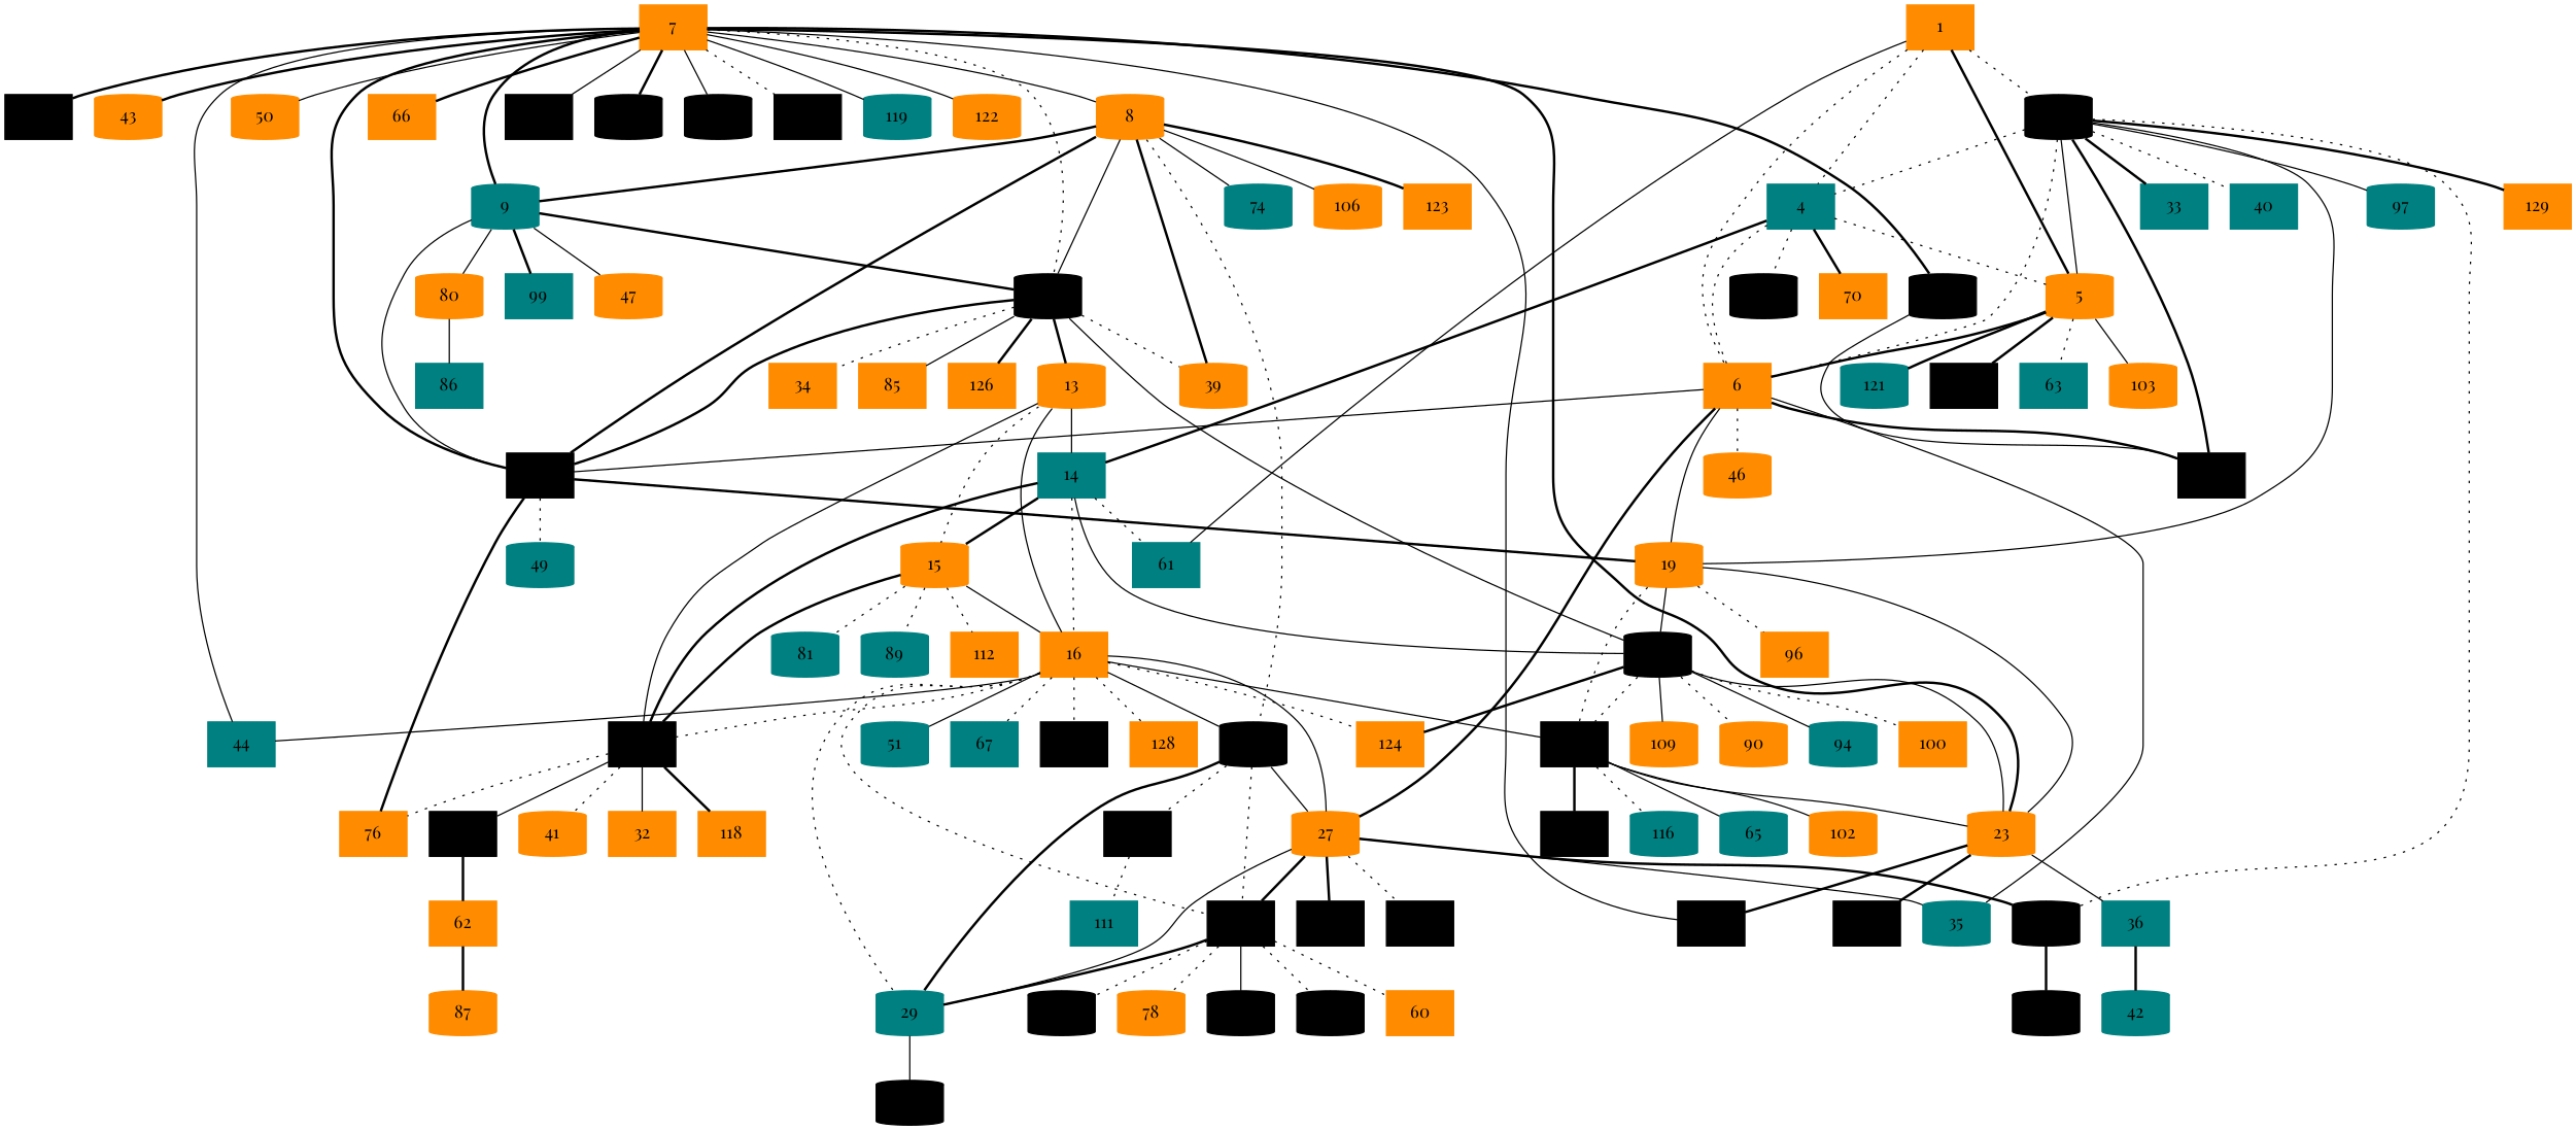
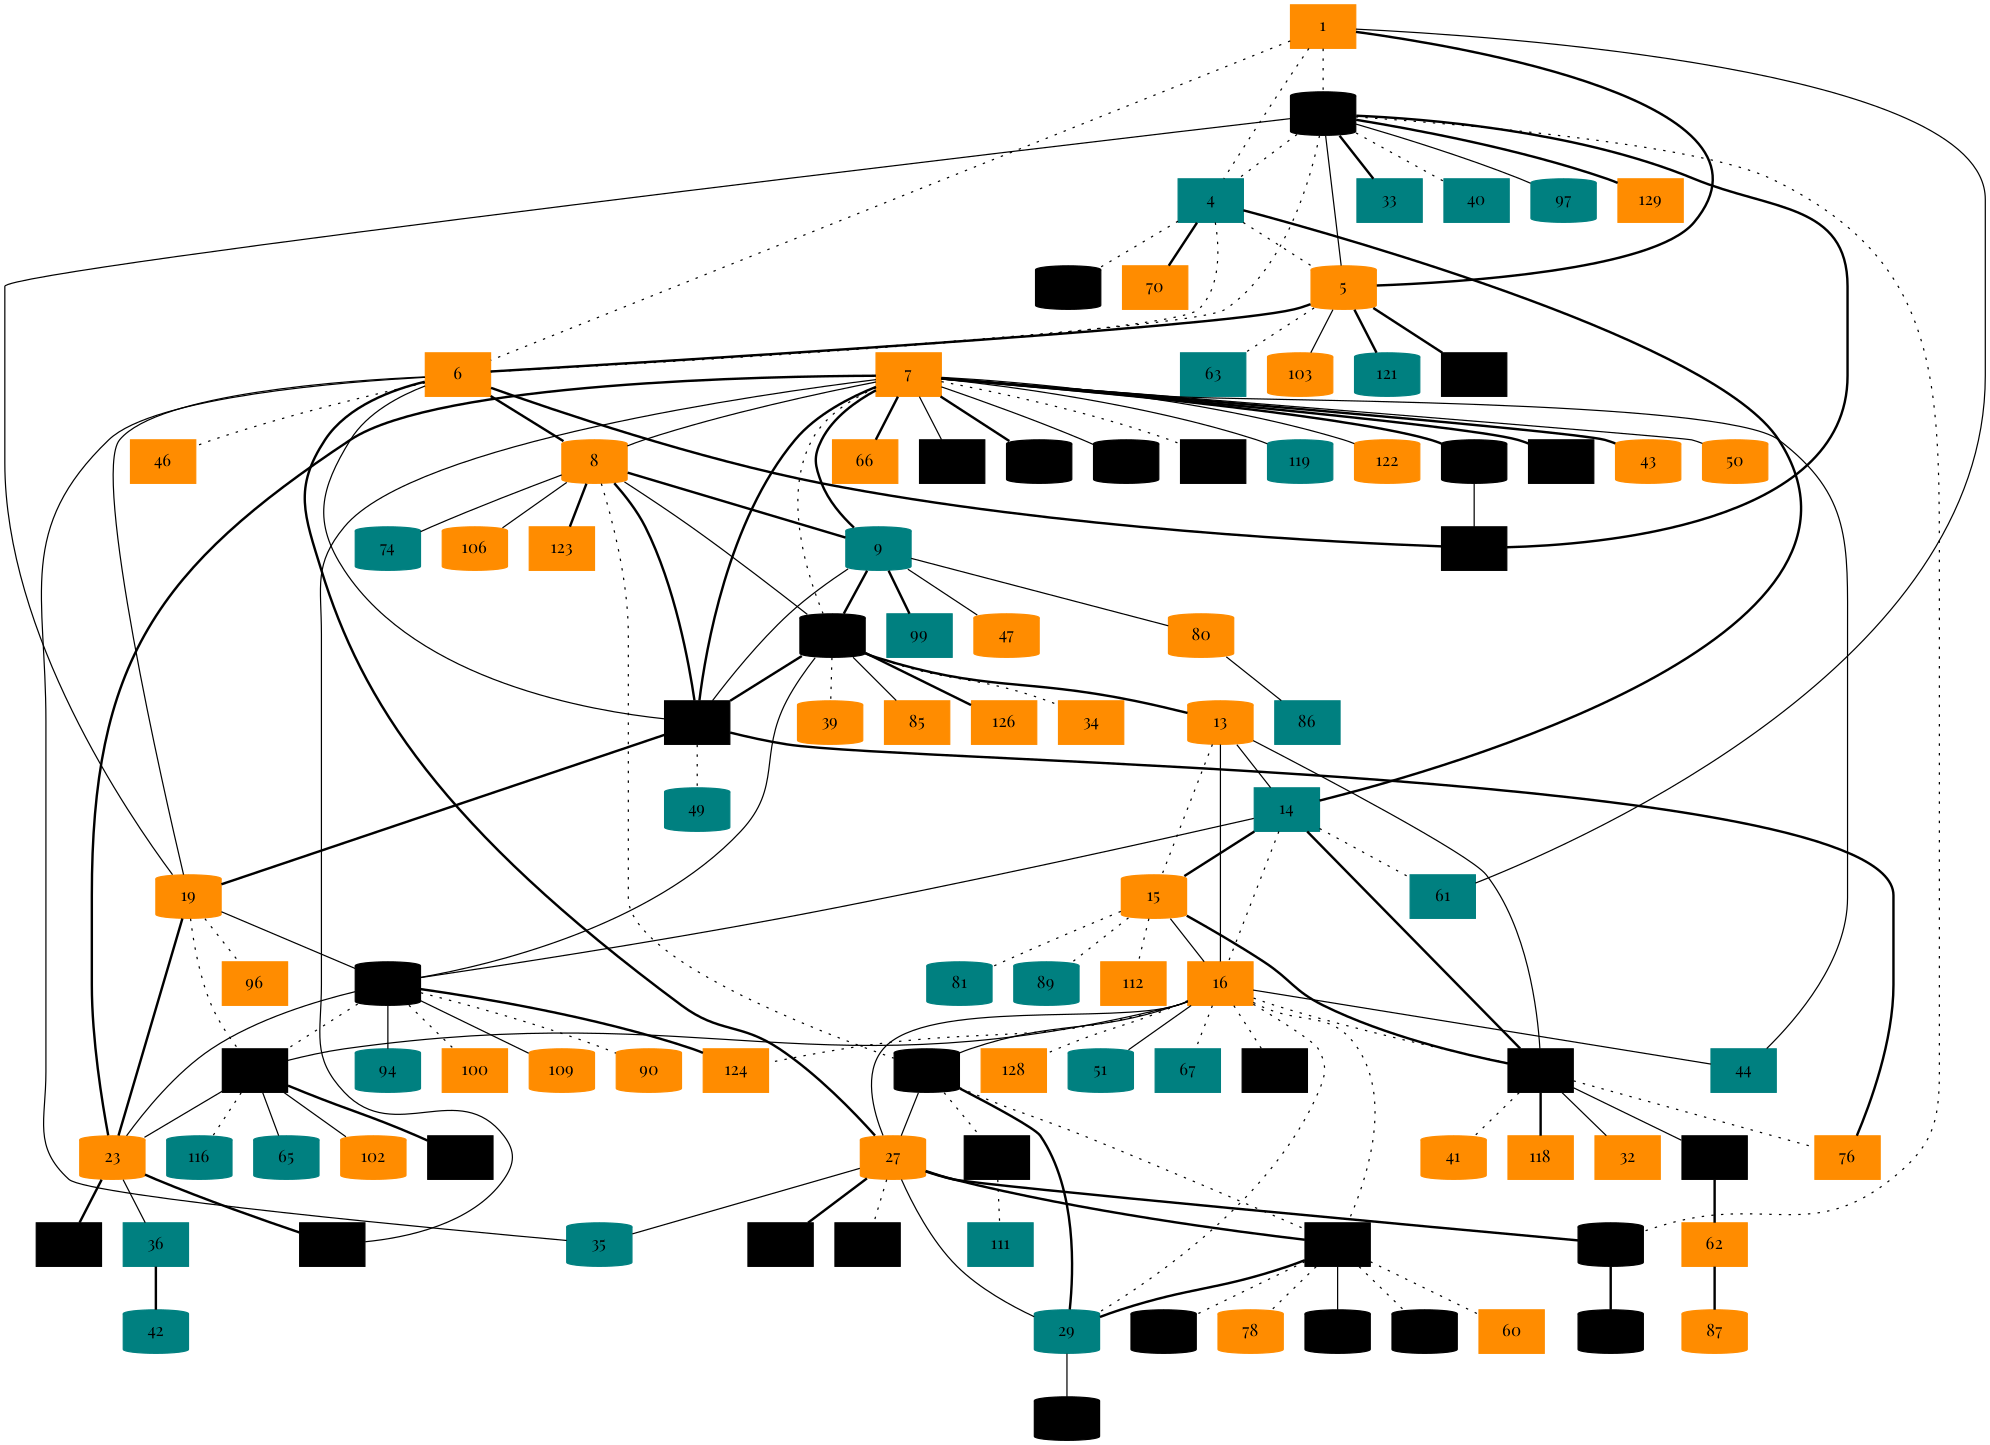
  graph {
    fontname="Playfair Display"
    node [color=darkorange fontname="Playfair Display" shape=box style=filled]
    edge [fontname="Playfair Display" style=solid]
    2 [color=black shape=cylinder super="+3"]
    4 [color=teal super="+71"]
    5 [shape=cylinder super="+84"]
    6 [super="+98"]
    19 [shape=cylinder super="+68"]
    33 [color=teal]
    40 [color=teal]
    95 [color=black super="+101"]
    97 [color=teal shape=cylinder]
    104 [color=black shape=cylinder]
    129
    1
    61 [color=teal]
    14 [color=teal]
    70
    92 [color=black shape=cylinder]
    63 [color=teal]
    103 [shape=cylinder]
    121 [color=teal shape=cylinder]
    130 [color=black]
    8 [shape=cylinder super="+38"]
    12 [color=black super="+52"]
    27 [shape=cylinder super="+59"]
    35 [color=teal shape=cylinder]
-   46 [shape=cylinder super="+75"]
+   46 [super="+75"]
    23 [shape=cylinder super="+69"]
    20 [color=black shape=cylinder super="+24"]
    21 [color=black super="+22"]
    96
    108 [color=black shape=cylinder super="+127"]
    15 [shape=cylinder super="+58"]
    16 [super="+26"]
    17 [color=black super="+45"]
    9 [color=teal shape=cylinder super="+120"]
    11 [color=black shape=cylinder super="+53"]
    25 [color=black shape=cylinder super="+30"]
    74 [color=teal shape=cylinder]
    106 [shape=cylinder]
    123
    49 [color=teal shape=cylinder]
    76
    28 [color=black super="+110"]
    29 [color=teal shape=cylinder super="+73"]
    31 [color=black]
    79 [color=black super="+107"]
    7 [super="+10"]
    37 [color=black]
    43 [shape=cylinder]
    44 [color=teal super="+117"]
    50 [shape=cylinder]
    64 [color=black]
    66
    82 [color=black shape=cylinder]
    83 [color=black]
    88 [color=black shape=cylinder]
    91 [color=black shape=cylinder]
    93 [color=black]
    119 [color=teal shape=cylinder]
    122 [shape=cylinder]
    47 [shape=cylinder]
    80 [shape=cylinder super="+125"]
    99 [color=teal]
    13 [shape=cylinder super="+18"]
    34
    39 [shape=cylinder]
    85
    126
    36 [color=teal]
    55 [color=black]
    54 [color=black]
    86 [color=teal]
    124
    90 [shape=cylinder]
    94 [color=teal shape=cylinder]
    100
    109 [shape=cylinder]
    81 [color=teal shape=cylinder]
    89 [color=teal shape=cylinder]
    112
    51 [color=teal shape=cylinder]
    67 [color=teal]
    113 [color=black]
    128
    32
    41 [shape=cylinder]
    48 [color=black super="+56"]
    118
    65 [color=teal shape=cylinder]
    102 [shape=cylinder]
    105 [color=black]
    116 [color=teal shape=cylinder]
    57 [color=black shape=cylinder]
    60
    77 [color=black shape=cylinder]
    78 [shape=cylinder]
    114 [color=black shape=cylinder]
    115 [color=black shape=cylinder]
    62 [super="+72"]
    42 [color=teal shape=cylinder]
    111 [color=teal]
    87 [shape=cylinder]
    2 -- 4 [style=dotted weight=2]
    2 -- 5 [weight=2]
    2 -- 6 [style=dotted weight=2]
    2 -- 19
    2 -- 33 [style=bold]
    2 -- 40 [style=dotted]
    2 -- 95 [style=bold]
    2 -- 97
    2 -- 104 [style=dotted]
    2 -- 129 [style=bold]
    4 -- 5 [style=dotted]
    4 -- 6 [style=dotted]
    4 -- 14 [style=bold]
    4 -- 70 [style=bold]
    4 -- 92 [style=dotted]
    5 -- 6 [style=bold]
    5 -- 63 [style=dotted]
    5 -- 103
    5 -- 121 [style=bold]
    5 -- 130 [style=bold]
    6 -- 19
    6 -- 95 [style=bold]
-   39 -- 8 [style=bold]
+   6 -- 8 [style=bold]
    6 -- 12
    6 -- 27 [style=bold]
    6 -- 35
    6 -- 46 [style=dotted]
-   19 -- 23
+   19 -- 23 [style=bold]
    19 -- 20 [weight=2]
    19 -- 21 [style=dotted weight=2]
    19 -- 96 [style=dotted]
    104 -- 108 [style=bold]
    1 -- 2 [style=dotted weight=2]
    1 -- 4 [style=dotted]
    1 -- 5 [style=bold]
    1 -- 6 [style=dotted]
    1 -- 61
    14 -- 61 [style=dotted]
    14 -- 20
    14 -- 15 [style=bold]
    14 -- 16 [style=dotted]
    14 -- 17 [style=bold]
    8 -- 12 [style=bold]
    8 -- 9 [style=bold]
    8 -- 11
    8 -- 25 [style=dotted]
    8 -- 74
    8 -- 106
    8 -- 123 [style=bold]
    12 -- 19 [style=bold]
    12 -- 49 [style=dotted]
    12 -- 76 [style=bold]
    27 -- 104 [style=bold]
    27 -- 35
    27 -- 28 [style=bold]
    27 -- 29
    27 -- 31 [style=bold]
    27 -- 79 [style=dotted]
    23 -- 64 [style=bold]
    23 -- 36
    23 -- 55 [style=bold]
    20 -- 23 [weight=2]
    20 -- 21 [style=dotted weight=4]
    20 -- 124 [style=bold]
    20 -- 90 [style=dotted]
    20 -- 94
    20 -- 100 [style=dotted]
    20 -- 109
    21 -- 23 [weight=2]
    21 -- 65
    21 -- 102
    21 -- 105 [style=bold]
    21 -- 116 [style=dotted]
    15 -- 16
    15 -- 17 [style=bold]
    15 -- 81 [style=dotted]
    15 -- 89 [style=dotted]
    15 -- 112 [style=dotted]
    16 -- 27
    16 -- 21
    16 -- 17 [style=dotted]
    16 -- 25 [weight=2]
    16 -- 28 [style=dotted]
    16 -- 29 [style=dotted]
    16 -- 44
    16 -- 124 [style=dotted]
    16 -- 51
    16 -- 67 [style=dotted]
    16 -- 113 [style=dotted]
    16 -- 128 [style=dotted]
    17 -- 76 [style=dotted]
    17 -- 32
    17 -- 41 [style=dotted]
    17 -- 48
    17 -- 118 [style=bold]
    9 -- 12
    9 -- 11 [style=bold]
    9 -- 47
    9 -- 80
    9 -- 99 [style=bold]
    11 -- 12 [style=bold]
    11 -- 20
    11 -- 13 [style=bold]
    11 -- 34 [style=dotted]
    11 -- 39 [style=dotted]
    11 -- 85
    11 -- 126 [style=bold]
    25 -- 27 [weight=2]
    25 -- 28 [style=dotted weight=2]
    25 -- 29 [style=bold weight=2]
    25 -- 54 [style=dotted]
    28 -- 29 [style=bold]
    28 -- 57 [style=dotted]
    28 -- 60 [style=dotted]
    28 -- 77 [style=dotted]
    28 -- 78 [style=dotted]
    28 -- 114
    29 -- 115
    7 -- 8 [weight=2]
    7 -- 12 [style=bold weight=2]
    7 -- 23 [style=bold]
    7 -- 9 [style=bold weight=2]
    7 -- 11 [style=dotted weight=2]
    7 -- 37 [style=bold]
    7 -- 43 [style=bold]
    7 -- 44
    7 -- 50
    7 -- 64
    7 -- 66 [style=bold]
    7 -- 82 [style=bold]
    7 -- 83
    7 -- 88 [style=bold]
    7 -- 91
    7 -- 93 [style=dotted]
    7 -- 119
    7 -- 122
    82 -- 95
    80 -- 86
    13 -- 14 [weight=2]
    13 -- 15 [style=dotted weight=2]
    13 -- 16 [weight=2]
    13 -- 17 [weight=2]
    36 -- 42 [style=bold]
    54 -- 111 [style=dotted]
    48 -- 62 [style=bold]
    62 -- 87 [style=bold]
  }
